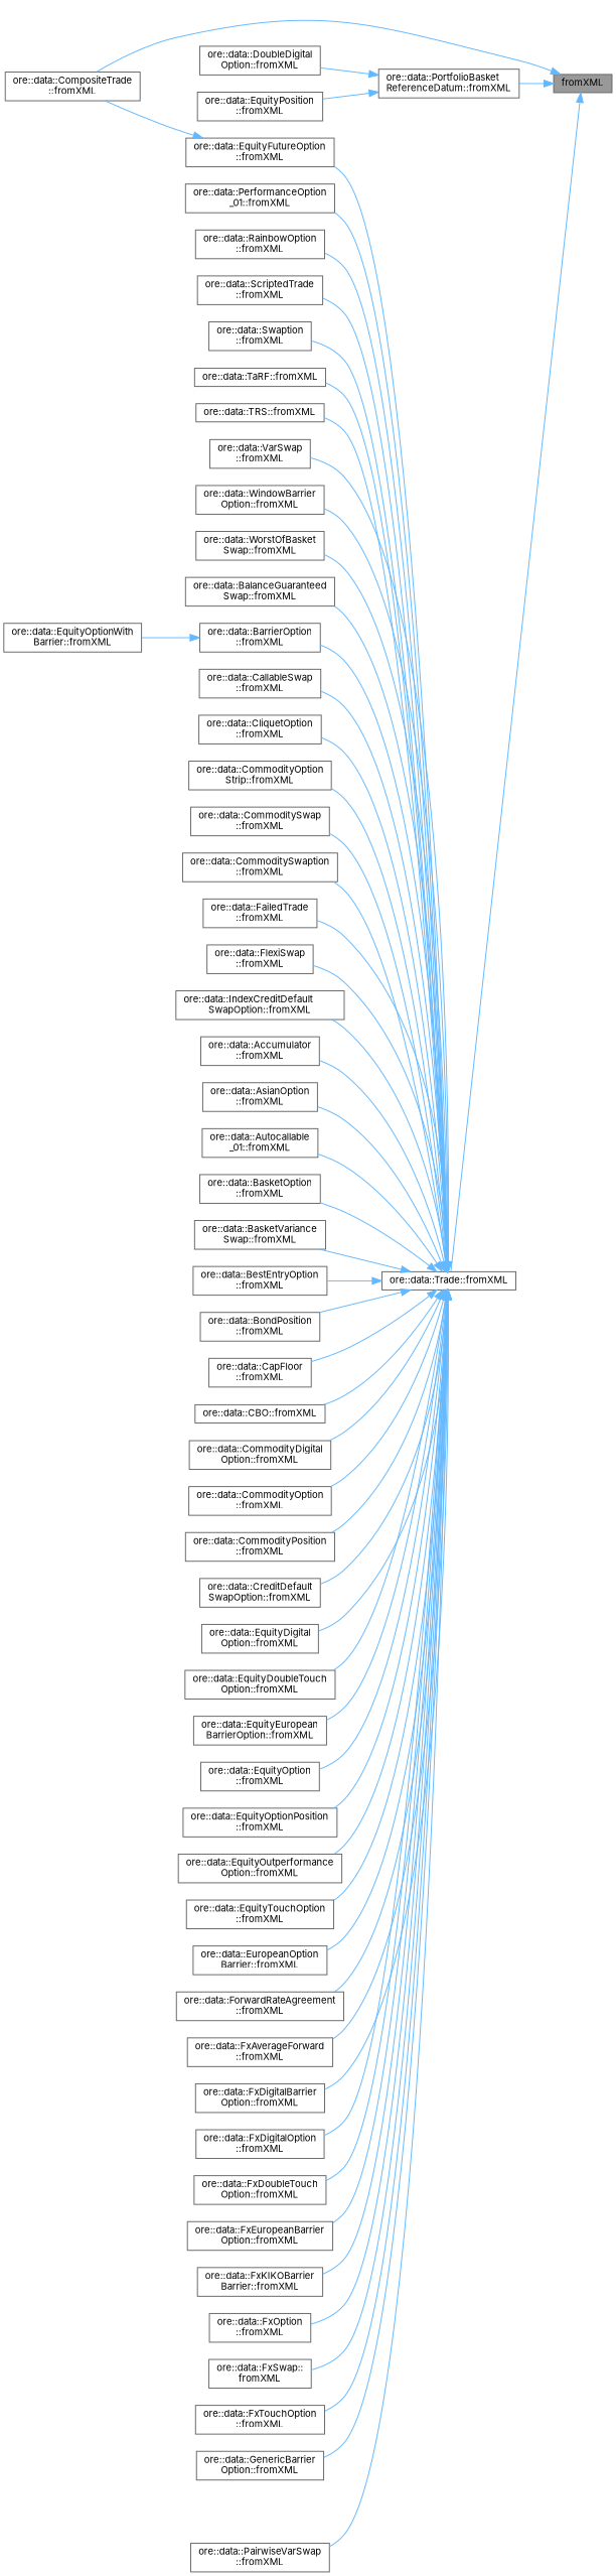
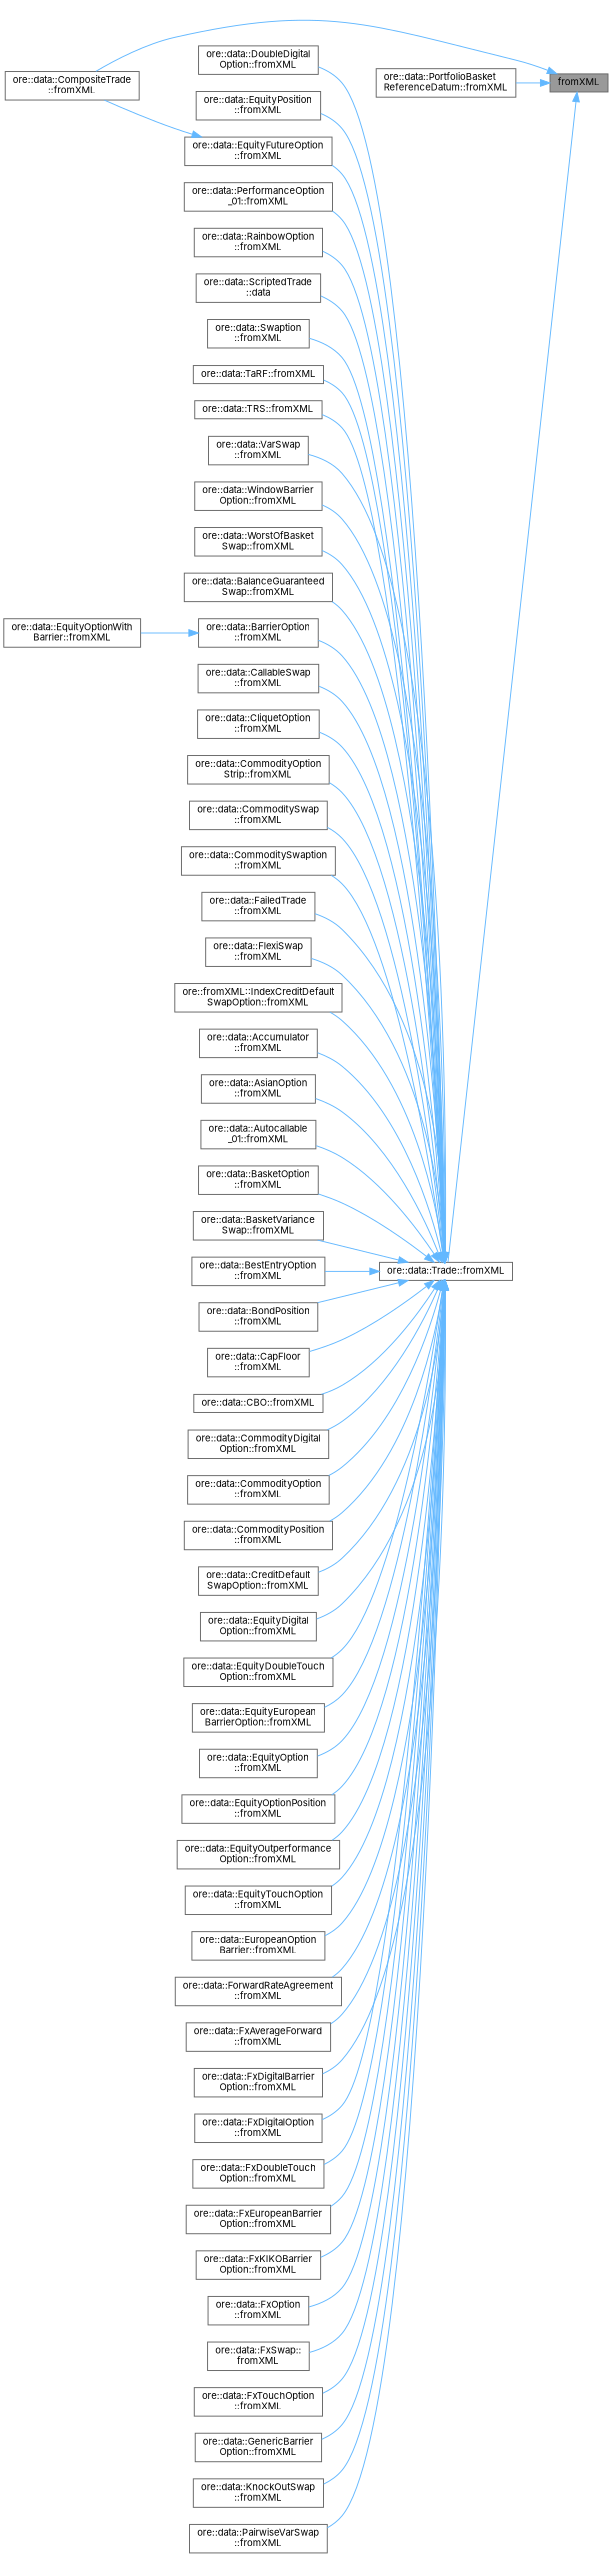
  digraph {
    fontname=Inter
    rankdir=RL
    node [color=grey40 fillcolor=white fontname=Inter fontsize=10 shape=box style=filled]
    edge [color=steelblue1 dir=back fontname=Inter fontsize=10 labelfontname=Helvetica labelfontsize=10 style=solid]
    n1 [color=gray40 fillcolor=grey60 fontcolor=black height=0.2 label=fromXML width=0.4]
    n2 [height=0.2 label="ore::data::CompositeTrade\l::fromXML" width=0.4]
    n3 [height=0.2 label="ore::data::PortfolioBasket\lReferenceDatum::fromXML" width=0.4]
    n4 [height=0.2 label="ore::data::Trade::fromXML" width=0.4]
    n5 [height=0.2 label="ore::data::BalanceGuaranteed\lSwap::fromXML" width=0.4]
    n6 [height=0.2 label="ore::data::BarrierOption\l::fromXML" width=0.4]
    n7 [height=0.2 label="ore::data::CallableSwap\l::fromXML" width=0.4]
    n8 [height=0.2 label="ore::data::CliquetOption\l::fromXML" width=0.4]
    n9 [height=0.2 label="ore::data::CommodityOption\lStrip::fromXML" width=0.4]
    n10 [height=0.2 label="ore::data::CommoditySwap\l::fromXML" width=0.4]
    n11 [height=0.2 label="ore::data::CommoditySwaption\l::fromXML" width=0.4]
    n12 [height=0.2 label="ore::data::FailedTrade\l::fromXML" width=0.4]
    n13 [height=0.2 label="ore::data::FlexiSwap\l::fromXML" width=0.4]
-   n14 [height=0.2 label="ore::data::IndexCreditDefault\lSwapOption::fromXML" width=0.4]
+   n14 [height=0.2 label="ore::fromXML::IndexCreditDefault\lSwapOption::fromXML" width=0.4]
    n15 [height=0.2 label="ore::data::Accumulator\l::fromXML" width=0.4]
    n16 [height=0.2 label="ore::data::AsianOption\l::fromXML" width=0.4]
    n17 [height=0.2 label="ore::data::Autocallable\l_01::fromXML" width=0.4]
    n18 [height=0.2 label="ore::data::BasketOption\l::fromXML" width=0.4]
    n19 [height=0.2 label="ore::data::BasketVariance\lSwap::fromXML" width=0.4]
    n20 [height=0.2 label="ore::data::BestEntryOption\l::fromXML" width=0.4]
    n21 [height=0.2 label="ore::data::BondPosition\l::fromXML" width=0.4]
    n22 [height=0.2 label="ore::data::CapFloor\l::fromXML" width=0.4]
    n23 [height=0.2 label="ore::data::CBO::fromXML" width=0.4]
    n24 [height=0.2 label="ore::data::CommodityDigital\lOption::fromXML" width=0.4]
    n25 [height=0.2 label="ore::data::CommodityOption\l::fromXML" width=0.4]
    n26 [height=0.2 label="ore::data::CommodityPosition\l::fromXML" width=0.4]
    n27 [height=0.2 label="ore::data::CreditDefault\lSwapOption::fromXML" width=0.4]
    n28 [height=0.2 label="ore::data::DoubleDigital\lOption::fromXML" width=0.4]
    n29 [height=0.2 label="ore::data::EquityDigital\lOption::fromXML" width=0.4]
    n30 [height=0.2 label="ore::data::EquityDoubleTouch\lOption::fromXML" width=0.4]
    n31 [height=0.2 label="ore::data::EquityEuropean\lBarrierOption::fromXML" width=0.4]
    n32 [height=0.2 label="ore::data::EquityFutureOption\l::fromXML" width=0.4]
    n33 [height=0.2 label="ore::data::EquityOption\l::fromXML" width=0.4]
    n34 [height=0.2 label="ore::data::EquityOptionPosition\l::fromXML" width=0.4]
    n35 [height=0.2 label="ore::data::EquityOutperformance\lOption::fromXML" width=0.4]
    n36 [height=0.2 label="ore::data::EquityPosition\l::fromXML" width=0.4]
    n37 [height=0.2 label="ore::data::EquityTouchOption\l::fromXML" width=0.4]
    n38 [height=0.2 label="ore::data::EuropeanOption\lBarrier::fromXML" width=0.4]
    n39 [height=0.2 label="ore::data::ForwardRateAgreement\l::fromXML" width=0.4]
    n40 [height=0.2 label="ore::data::FxAverageForward\l::fromXML" width=0.4]
    n41 [height=0.2 label="ore::data::FxDigitalBarrier\lOption::fromXML" width=0.4]
    n42 [height=0.2 label="ore::data::FxDigitalOption\l::fromXML" width=0.4]
    n43 [height=0.2 label="ore::data::FxDoubleTouch\lOption::fromXML" width=0.4]
    n44 [height=0.2 label="ore::data::FxEuropeanBarrier\lOption::fromXML" width=0.4]
-   n45 [height=0.2 label="ore::data::FxKIKOBarrier\lBarrier::fromXML" width=0.4]
+   n45 [height=0.2 label="ore::data::FxKIKOBarrier\lOption::fromXML" width=0.4]
    n46 [height=0.2 label="ore::data::FxOption\l::fromXML" width=0.4]
    n47 [height=0.2 label="ore::data::FxSwap::\lfromXML" width=0.4]
    n48 [height=0.2 label="ore::data::FxTouchOption\l::fromXML" width=0.4]
    n49 [height=0.2 label="ore::data::GenericBarrier\lOption::fromXML" width=0.4]
+   n50 [height=0.2 label="ore::data::KnockOutSwap\l::fromXML" width=0.4]
    n51 [height=0.2 label="ore::data::PairwiseVarSwap\l::fromXML" width=0.4]
    n52 [height=0.2 label="ore::data::PerformanceOption\l_01::fromXML" width=0.4]
    n53 [height=0.2 label="ore::data::RainbowOption\l::fromXML" width=0.4]
-   n54 [height=0.2 label="ore::data::ScriptedTrade\l::fromXML" width=0.4]
+   n54 [height=0.2 label="ore::data::ScriptedTrade\l::data" width=0.4]
    n55 [height=0.2 label="ore::data::Swaption\l::fromXML" width=0.4]
    n56 [height=0.2 label="ore::data::TaRF::fromXML" width=0.4]
    n57 [height=0.2 label="ore::data::TRS::fromXML" width=0.4]
    n58 [height=0.2 label="ore::data::VarSwap\l::fromXML" width=0.4]
    n59 [height=0.2 label="ore::data::WindowBarrier\lOption::fromXML" width=0.4]
    n60 [height=0.2 label="ore::data::WorstOfBasket\lSwap::fromXML" width=0.4]
    n61 [height=0.2 label="ore::data::EquityOptionWith\lBarrier::fromXML" width=0.4]
    n1 -> n2
    n1 -> n3
    n1 -> n4
    n4 -> n5
    n4 -> n6
    n4 -> n7
    n4 -> n8
    n4 -> n9
    n4 -> n10
    n4 -> n11
    n4 -> n12
    n4 -> n13
    n4 -> n14
    n4 -> n15
    n4 -> n16
    n4 -> n17
    n4 -> n18
    n4 -> n19
    n4 -> n20
    n4 -> n21
    n4 -> n22
    n4 -> n23
    n4 -> n24
    n4 -> n25
    n4 -> n26
    n4 -> n27
-   n3 -> n28
+   n4 -> n28
    n4 -> n29
    n4 -> n30
    n4 -> n31
    n4 -> n32
    n4 -> n33
    n4 -> n34
    n4 -> n35
-   n3 -> n36
+   n4 -> n36
    n4 -> n37
    n4 -> n38
    n4 -> n39
    n4 -> n40
    n4 -> n41
    n4 -> n42
    n4 -> n43
    n4 -> n44
    n4 -> n45
    n4 -> n46
    n4 -> n47
    n4 -> n48
    n4 -> n49
+   n4 -> n50
    n4 -> n51
    n4 -> n52
    n4 -> n53
    n4 -> n54
    n4 -> n55
    n4 -> n56
    n4 -> n57
    n4 -> n58
    n4 -> n59
    n4 -> n60
    n6 -> n61
    n32 -> n2
  }
